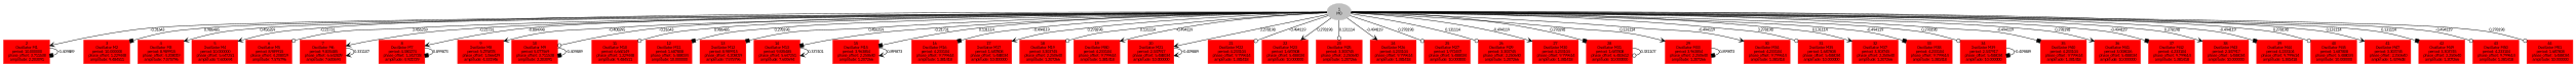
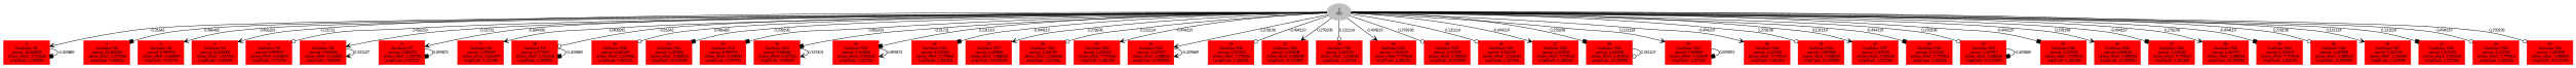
  digraph {
    fontname="IBM Plex Sans"
    forcelabels=true
    node [color=red fontname="IBM Plex Sans" fontsize=8 style=filled shape=box]
    edge [arrowhead=vee fontname="IBM Plex Sans" fontsize=8]
    n1 [color=grey label=<1<BR/>M0> shape=""]
    n2 [label=<2<BR />Oscillator M1<BR /> period: 10.000000<BR /> phase_offset: 3.711538<BR /> amplitude: 2.203091>]
    n3 [label=<3<BR />Oscillator M2<BR /> period: 10.000000<BR /> phase_offset: 1.229448<BR /> amplitude: 9.484511>]
    n4 [label=<4<BR />Oscillator M3<BR /> period: 8.989915<BR /> phase_offset: 4.208019<BR /> amplitude: 7.575796>]
    n5 [label=<5<BR />Oscillator M4<BR /> period: 10.000000<BR /> phase_offset: 5.647251<BR /> amplitude: 7.600694>]
    n6 [label=<6<BR />Oscillator M5<BR /> period: 8.989915<BR /> phase_offset: 4.208019<BR /> amplitude: 7.575796>]
    n7 [label=<7<BR />Oscillator M6<BR /> period: 9.835485<BR /> phase_offset: 6.642829<BR /> amplitude: 7.600694>]
    n8 [label=<8<BR />Oscillator M7<BR /> period: 4.380274<BR /> phase_offset: 1.242728<BR /> amplitude: 4.921729>]
    n9 [label=<9<BR />Oscillator M8<BR /> period: 5.275878<BR /> phase_offset: 1.066429<BR /> amplitude: 4.331946>]
    n10 [label=<10<BR />Oscillator M9<BR /> period: 5.077569<BR /> phase_offset: 3.711538<BR /> amplitude: 2.203091>]
    n11 [label=<11<BR />Oscillator M10<BR /> period: 6.660149<BR /> phase_offset: 1.229448<BR /> amplitude: 9.484511>]
    n12 [label=<12<BR />Oscillator M11<BR /> period: 1.687808<BR /> phase_offset: 5.488034<BR /> amplitude: 10.000000>]
    n13 [label=<13<BR />Oscillator M12<BR /> period: 8.989915<BR /> phase_offset: 4.208019<BR /> amplitude: 7.575796>]
    n14 [label=<14<BR />Oscillator M13<BR /> period: 9.835485<BR /> phase_offset: 5.647251<BR /> amplitude: 7.600694>]
    n15 [label=<15<BR />Oscillator M15<BR /> period: 3.963854<BR /> phase_offset: 2.250640<BR /> amplitude: 1.207266>]
    n16 [label=<16<BR />Oscillator M16<BR /> period: 4.233104<BR /> phase_offset: 9.799614<BR /> amplitude: 1.381418>]
    n17 [label=<17<BR />Oscillator M17<BR /> period: 1.687808<BR /> phase_offset: 5.488034<BR /> amplitude: 10.000000>]
    n18 [label=<18<BR />Oscillator M19<BR /> period: 3.303745<BR /> phase_offset: 2.250640<BR /> amplitude: 1.207266>]
-   n19 [label=<19<BR />Oscillator M80<BR /> period: 4.233104<BR /> phase_offset: 9.799614<BR /> amplitude: 1.381418>]
+   n19 [label=<19<BR />Oscillator M20<BR /> period: 4.233104<BR /> phase_offset: 9.799614<BR /> amplitude: 1.381418>]
    n20 [label=<20<BR />Oscillator M21<BR /> period: 2.347917<BR /> phase_offset: 5.488034<BR /> amplitude: 10.000000>]
    n21 [label=<21<BR />Oscillator M22<BR /> period: 4.233104<BR /> phase_offset: 9.799614<BR /> amplitude: 1.381418>]
    n22 [label=<22<BR />Oscillator M23<BR /> period: 1.687808<BR /> phase_offset: 5.488034<BR /> amplitude: 10.000000>]
    n23 [label=<23<BR />Oscillator M25<BR /> period: 3.303745<BR /> phase_offset: 2.250640<BR /> amplitude: 1.207266>]
    n24 [label=<24<BR />Oscillator M26<BR /> period: 4.233104<BR /> phase_offset: 9.799614<BR /> amplitude: 1.381418>]
    n25 [label=<25<BR />Oscillator M27<BR /> period: 1.972457<BR /> phase_offset: 5.488034<BR /> amplitude: 10.000000>]
    n26 [label=<26<BR />Oscillator M29<BR /> period: 3.303745<BR /> phase_offset: 2.250640<BR /> amplitude: 1.207266>]
    n27 [label=<27<BR />Oscillator M30<BR /> period: 4.233104<BR /> phase_offset: 9.799614<BR /> amplitude: 1.381418>]
    n28 [label=<28<BR />Oscillator M31<BR /> period: 1.687808<BR /> phase_offset: 6.483612<BR /> amplitude: 10.000000>]
    n29 [label=<29<BR />Oscillator M33<BR /> period: 3.963854<BR /> phase_offset: 2.250640<BR /> amplitude: 1.207266>]
    n30 [label=<30<BR />Oscillator M34<BR /> period: 4.233104<BR /> phase_offset: 9.799614<BR /> amplitude: 1.381418>]
    n31 [label=<31<BR />Oscillator M35<BR /> period: 1.687808<BR /> phase_offset: 5.488034<BR /> amplitude: 10.000000>]
    n32 [label=<32<BR />Oscillator M37<BR /> period: 3.303745<BR /> phase_offset: 2.250640<BR /> amplitude: 1.207266>]
    n33 [label=<33<BR />Oscillator M38<BR /> period: 4.233104<BR /> phase_offset: 9.799614<BR /> amplitude: 1.381418>]
    n34 [label=<34<BR />Oscillator M39<BR /> period: 2.347917<BR /> phase_offset: 5.488034<BR /> amplitude: 10.000000>]
    n35 [label=<35<BR />Oscillator M40<BR /> period: 4.233104<BR /> phase_offset: 9.799614<BR /> amplitude: 1.381418>]
    n36 [label=<36<BR />Oscillator M41<BR /> period: 3.008026<BR /> phase_offset: 5.488034<BR /> amplitude: 10.000000>]
    n37 [label=<37<BR />Oscillator M42<BR /> period: 4.233104<BR /> phase_offset: 9.799614<BR /> amplitude: 1.381418>]
    n38 [label=<38<BR />Oscillator M43<BR /> period: 2.347917<BR /> phase_offset: 5.488034<BR /> amplitude: 10.000000>]
    n39 [label=<39<BR />Oscillator M44<BR /> period: 4.233104<BR /> phase_offset: 9.799614<BR /> amplitude: 1.381418>]
    n40 [label=<40<BR />Oscillator M45<BR /> period: 1.687808<BR /> phase_offset: 5.488034<BR /> amplitude: 10.000000>]
    n41 [label=<41<BR />Oscillator M47<BR /> period: 3.303745<BR /> phase_offset: 2.250640<BR /> amplitude: 1.439608>]
    n42 [label=<42<BR />Oscillator M49<BR /> period: 3.303745<BR /> phase_offset: 2.250640<BR /> amplitude: 1.207266>]
    n43 [label=<43<BR />Oscillator M50<BR /> period: 4.233104<BR /> phase_offset: 9.799614<BR /> amplitude: 1.381418>]
    n44 [label=<44<BR />Oscillator M51<BR /> period: 1.687808<BR /> phase_offset: 5.488034<BR /> amplitude: 10.000000>]
    n1 -> n2 [label="-0.31643 "]
    n1 -> n3 [arrowhead=box label="0.986485 "]
    n1 -> n4 [label="0.456259 "]
    n1 -> n5 [label="-0.21731 "]
    n1 -> n6 [arrowhead=odot label="0.456259 "]
    n1 -> n7 [label="-0.21731 "]
    n1 -> n8 [label="-0.804998 "]
    n1 -> n9 [label="-0.408295 "]
    n1 -> n10 [arrowhead=odot label="-0.31643 "]
    n1 -> n11 [arrowhead=odot label="0.986485 "]
    n1 -> n12 [arrowhead=box label="0.278198 "]
    n1 -> n13 [arrowhead=box label="0.456259 "]
    n1 -> n14 [arrowhead=box label="-0.21731 "]
    n1 -> n15 [arrowhead=box label="0.131114 "]
    n1 -> n16 [arrowhead=box label="-0.494119 "]
    n1 -> n17 [label="0.278198 "]
    n1 -> n18 [arrowhead=odot label="0.131114 "]
    n1 -> n19 [label="-0.494119 "]
    n1 -> n20 [label="0.278198 "]
    n1 -> n21 [arrowhead=odot label="-0.494119 "]
    n1 -> n22 [label="0.278198 "]
    n1 -> n23 [arrowhead=odot label="0.131114 "]
    n1 -> n24 [label="-0.494119 "]
    n1 -> n25 [arrowhead=odot label="0.278198 "]
    n1 -> n26 [arrowhead=odot label="0.131114 "]
    n1 -> n27 [label="-0.494119 "]
    n1 -> n28 [arrowhead=box label="0.278198 "]
    n1 -> n29 [label="0.131114 "]
    n1 -> n30 [label="-0.494119 "]
    n1 -> n31 [arrowhead=odot label="0.278198 "]
    n1 -> n32 [label="0.131114 "]
    n1 -> n33 [arrowhead=box label="-0.494119 "]
    n1 -> n34 [arrowhead=odot label="0.278198 "]
    n1 -> n35 [arrowhead=box label="-0.494119 "]
    n1 -> n36 [label="0.278198 "]
    n1 -> n37 [arrowhead=box label="-0.494119 "]
    n1 -> n38 [label="0.278198 "]
    n1 -> n39 [arrowhead=box label="-0.494119 "]
    n1 -> n40 [arrowhead=odot label="0.278198 "]
    n1 -> n41 [label="0.131114 "]
    n1 -> n42 [arrowhead=box label="0.131114 "]
    n1 -> n43 [arrowhead=odot label="-0.494119 "]
    n1 -> n44 [arrowhead=odot label="0.278198 "]
    n2 -> n2 [arrowhead=box label="-0.409889 "]
    n7 -> n7 [label="0.331107 "]
    n8 -> n8 [arrowhead=box label="0.899873 "]
    n10 -> n10 [arrowhead=box label="-0.409889 "]
    n14 -> n14 [label="0.337401 "]
    n15 -> n15 [label="0.899873 "]
    n20 -> n20 [label="-0.409889 "]
    n28 -> n28 [arrowhead=odot label="0.331107 "]
    n29 -> n29 [arrowhead=box label="0.899873 "]
    n34 -> n34 [arrowhead=box label="-0.409889 "]
  }
